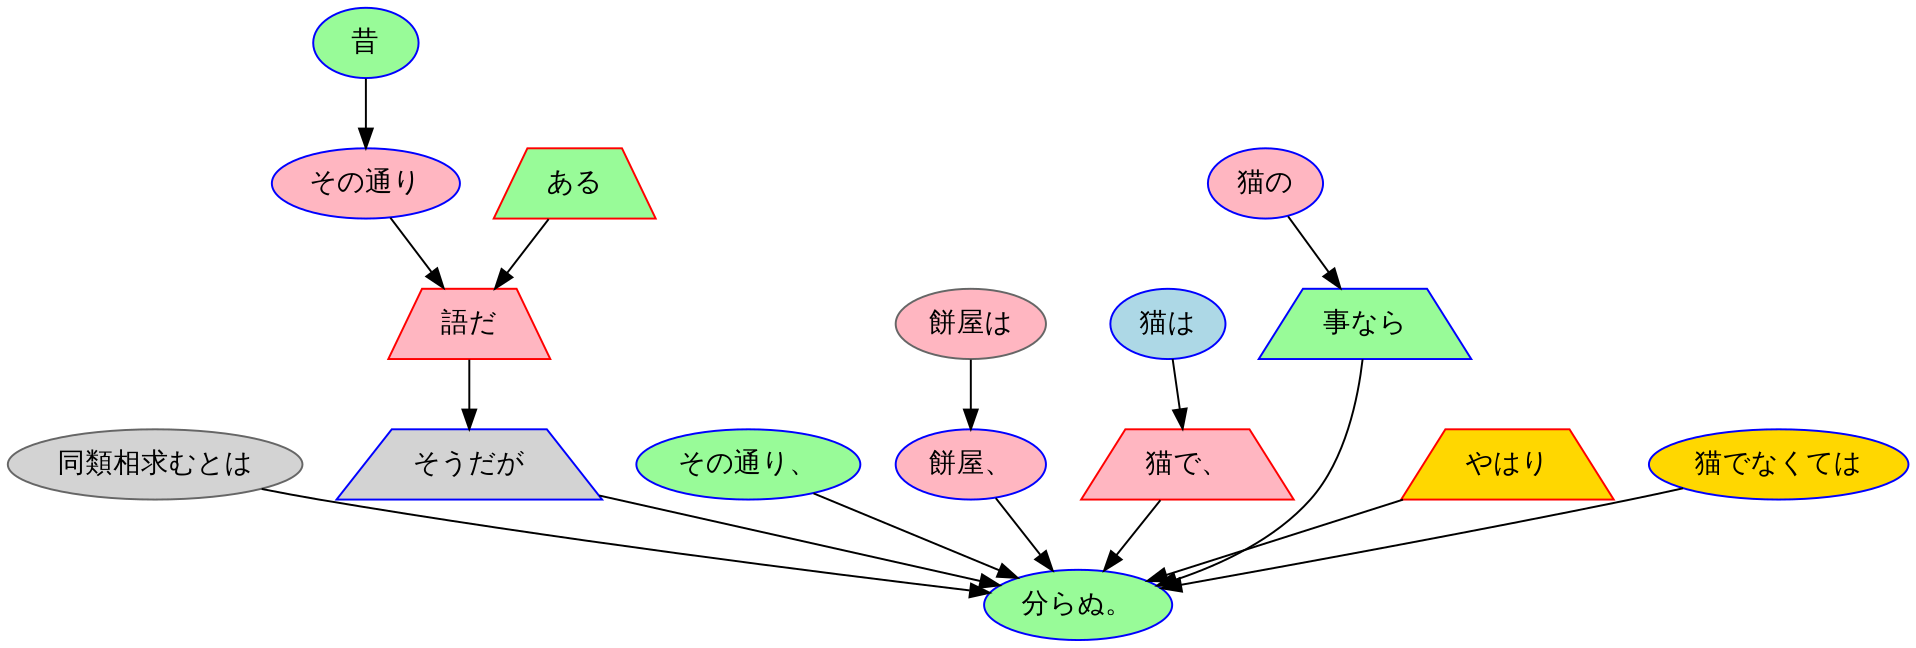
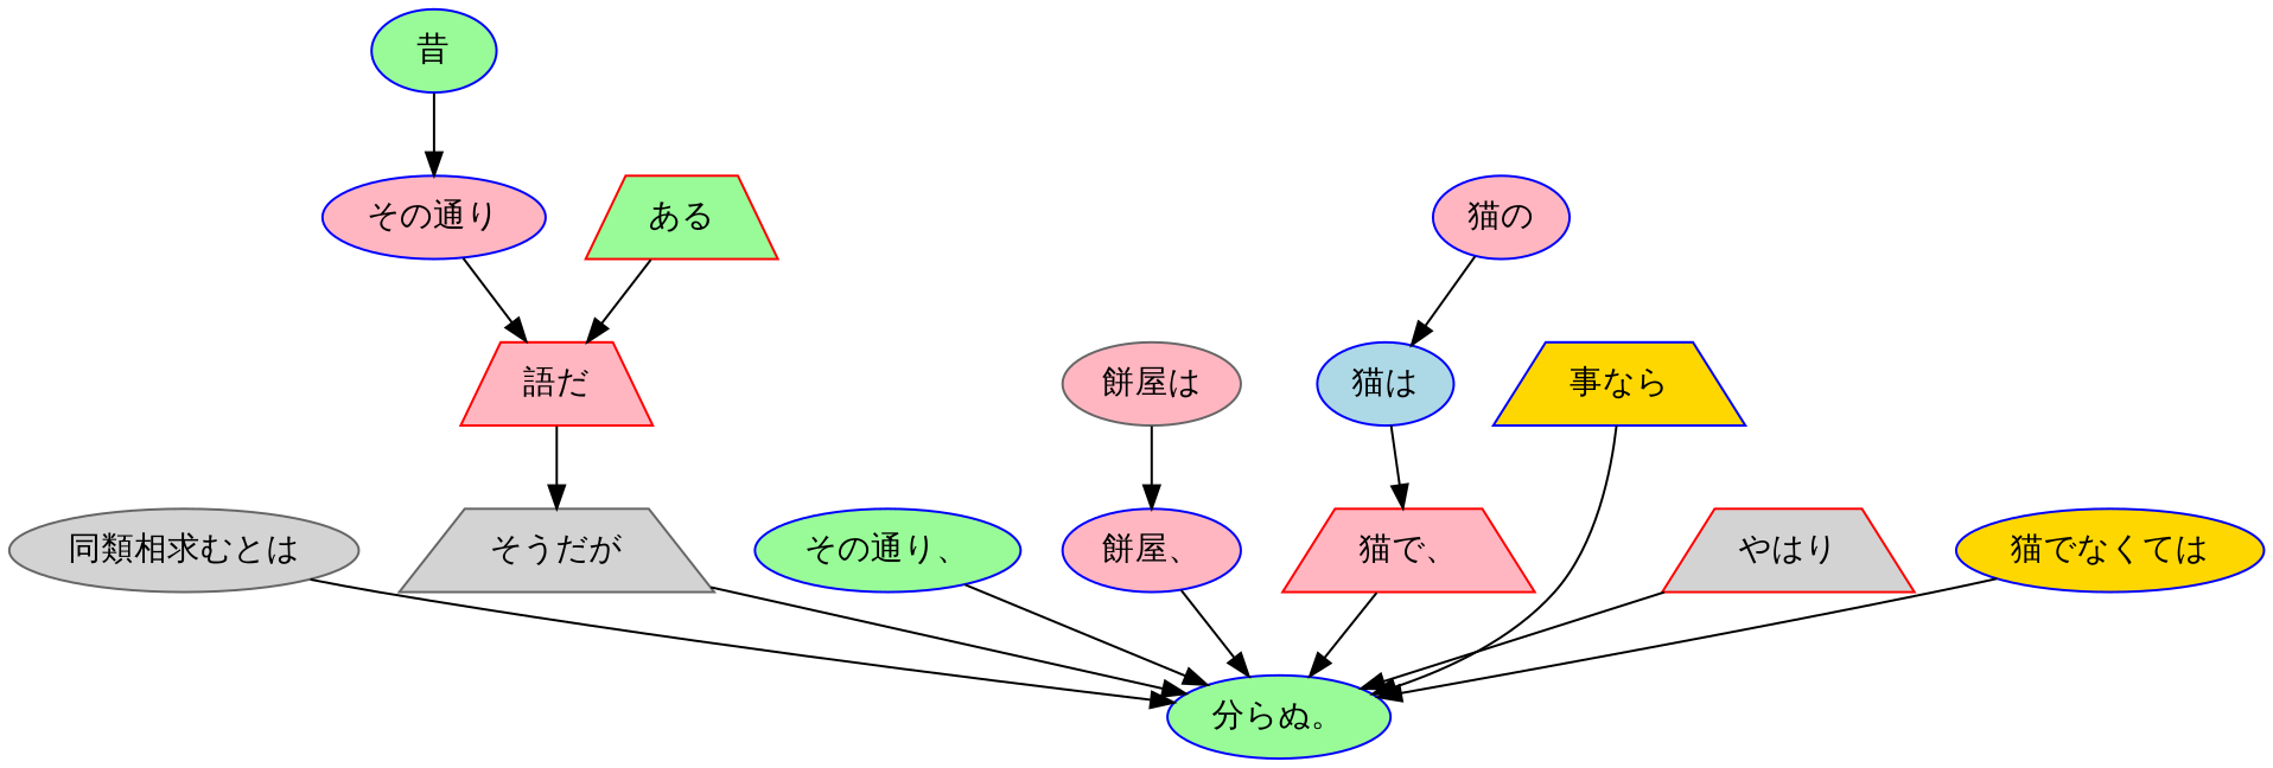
  digraph {
    node [color=blue fillcolor=lightpink shape=ellipse style=filled]
    n1 [color=gray40 fillcolor=lightgrey label="同類相求むとは"]
    n2 [fillcolor=palegreen label="分らぬ。"]
    n3 [fillcolor=palegreen label="昔"]
    n4 [label="その通り"]
    n5 [color=red label="語だ" shape=trapezium]
-   n6 [fillcolor=lightgrey label="そうだが" shape=trapezium]
+   n6 [color=gray40 fillcolor=lightgrey label="そうだが" shape=trapezium]
    n7 [color=red fillcolor=palegreen label="ある" shape=trapezium]
    n8 [fillcolor=palegreen label="その通り、"]
    n9 [color=gray40 label="餅屋は"]
    n10 [label="餅屋、"]
    n11 [color=red label="猫で、" shape=trapezium]
    n12 [fillcolor=lightblue label="猫は"]
    n13 [label="猫の"]
-   n14 [fillcolor=palegreen label="事なら" shape=trapezium]
-   n15 [color=red fillcolor=gold label="やはり" shape=trapezium]
+   n14 [fillcolor=gold label="事なら" shape=trapezium]
+   n15 [color=red fillcolor=lightgrey label="やはり" shape=trapezium]
    n16 [fillcolor=gold label="猫でなくては"]
    n1 -> n2
    n3 -> n4
    n4 -> n5
    n5 -> n6
    n6 -> n2
    n7 -> n5
    n8 -> n2
    n9 -> n10
    n10 -> n2
    n11 -> n2
    n12 -> n11
-   n13 -> n14
+   n13 -> n12
    n14 -> n2
    n15 -> n2
    n16 -> n2
  }
